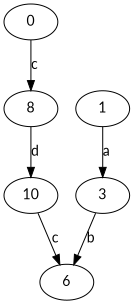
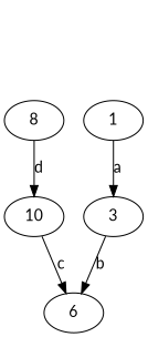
  strict digraph {
    fontname=Lato
    node [fontname=Lato]
    edge [fontname=Lato]
    3
    6
-   0
    8
    10
    1
    3 -> 6 [label=b]
-   0 -> 8 [label=c]
    8 -> 10 [label=d]
    10 -> 6 [label=c]
    1 -> 3 [label=a]
  }
